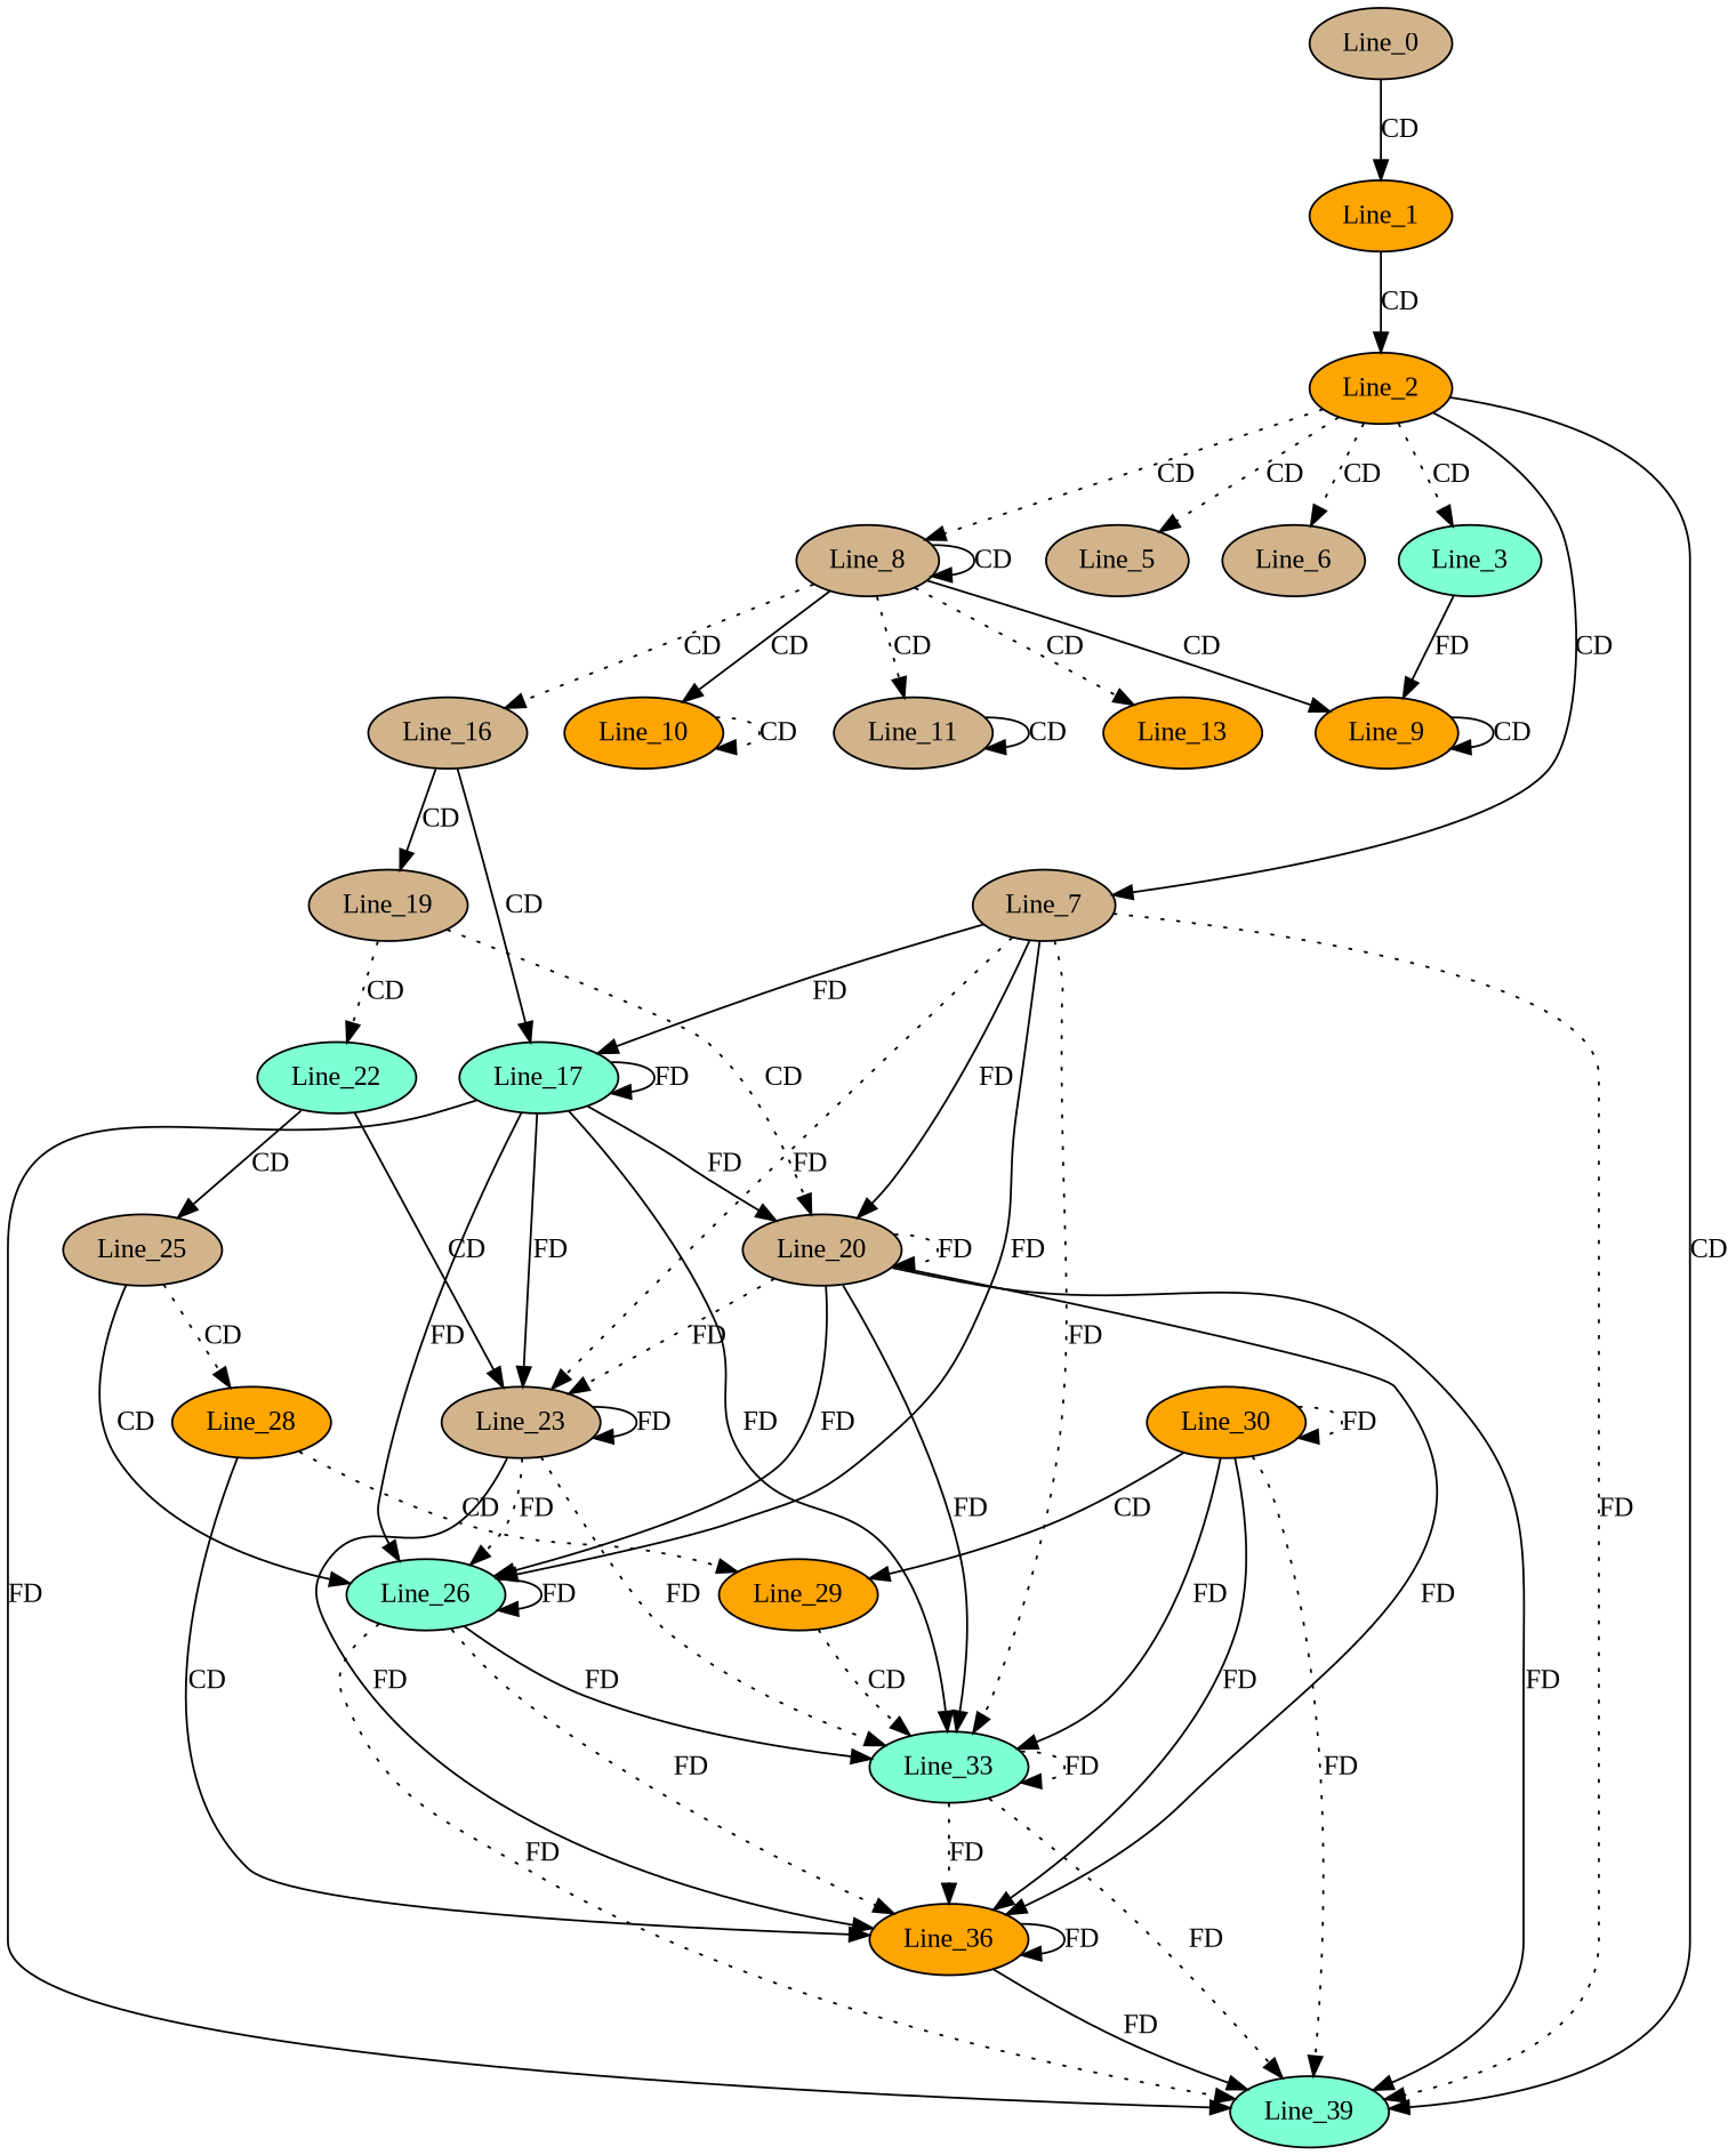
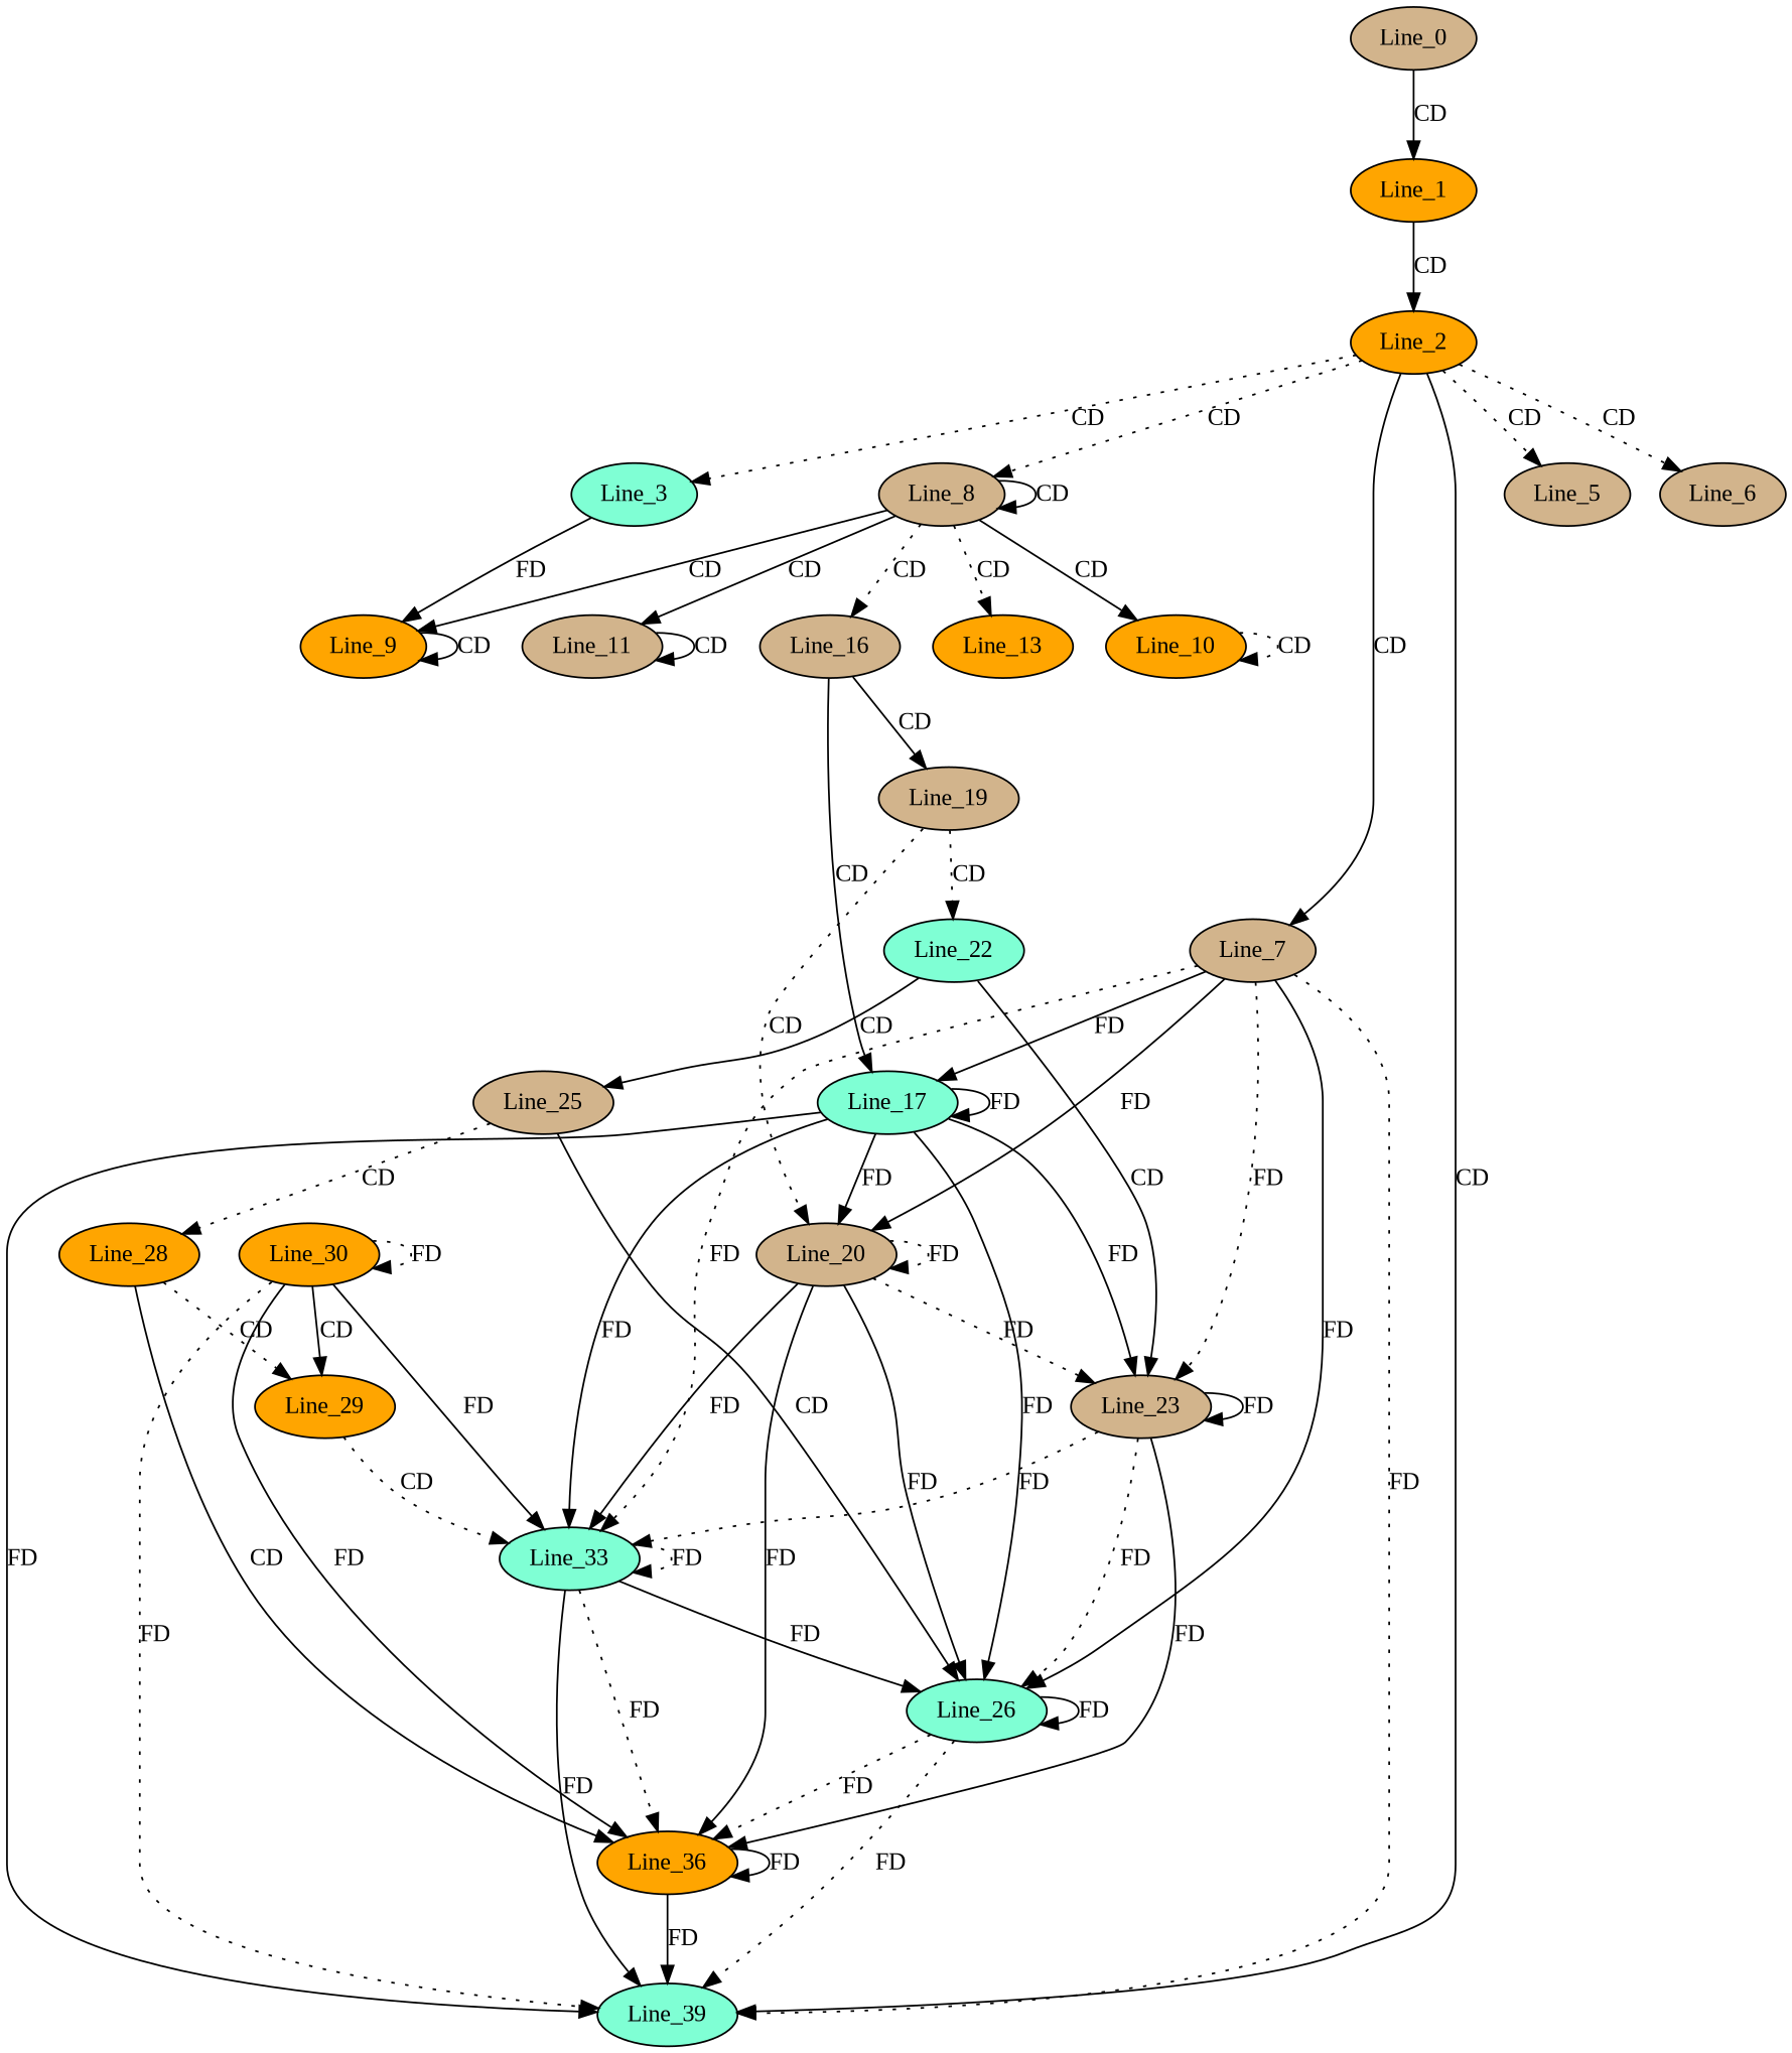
  digraph {
    fontname="Liberation Serif"
    node [fillcolor=tan fontname="Liberation Serif" style=filled]
    edge [fontname="Liberation Serif" style=solid]
    Line_1 [fillcolor=orange]
    Line_0
    Line_2 [fillcolor=orange]
    Line_3 [fillcolor=aquamarine]
    Line_5
    Line_6
    Line_7
    Line_8
    Line_39 [fillcolor=aquamarine]
    Line_9 [fillcolor=orange]
    Line_17 [fillcolor=aquamarine]
    Line_20
    Line_23
    Line_26 [fillcolor=aquamarine]
    Line_33 [fillcolor=aquamarine]
    Line_10 [fillcolor=orange]
    Line_11
    Line_13 [fillcolor=orange]
    Line_16
    Line_36 [fillcolor=orange]
    Line_19
    Line_22 [fillcolor=aquamarine]
    Line_25
    Line_28 [fillcolor=orange]
    Line_29 [fillcolor=orange]
    Line_30 [fillcolor=orange]
    Line_1 -> Line_2 [label=CD]
    Line_0 -> Line_1 [label=CD]
    Line_2 -> Line_3 [label=CD style=dotted]
    Line_2 -> Line_5 [label=CD style=dotted]
    Line_2 -> Line_6 [label=CD style=dotted]
    Line_2 -> Line_7 [label=CD]
    Line_2 -> Line_8 [label=CD style=dotted]
    Line_2 -> Line_39 [label=CD]
    Line_3 -> Line_9 [label=FD]
    Line_7 -> Line_39 [label=FD style=dotted]
    Line_7 -> Line_17 [label=FD]
    Line_7 -> Line_20 [label=FD]
    Line_7 -> Line_23 [label=FD style=dotted]
    Line_7 -> Line_26 [label=FD]
    Line_7 -> Line_33 [label=FD style=dotted]
    Line_8 -> Line_8 [label=CD]
    Line_8 -> Line_9 [label=CD]
    Line_8 -> Line_10 [label=CD]
-   Line_8 -> Line_11 [label=CD style=dotted]
+   Line_8 -> Line_11 [label=CD]
    Line_8 -> Line_13 [label=CD style=dotted]
    Line_8 -> Line_16 [label=CD style=dotted]
    Line_9 -> Line_9 [label=CD]
    Line_17 -> Line_39 [label=FD]
    Line_17 -> Line_17 [label=FD]
    Line_17 -> Line_20 [label=FD]
    Line_17 -> Line_23 [label=FD]
    Line_17 -> Line_26 [label=FD]
    Line_17 -> Line_33 [label=FD]
-   Line_20 -> Line_39 [label=FD]
    Line_20 -> Line_20 [label=FD style=dotted]
    Line_20 -> Line_23 [label=FD style=dotted]
    Line_20 -> Line_26 [label=FD]
    Line_20 -> Line_33 [label=FD]
    Line_20 -> Line_36 [label=FD]
    Line_23 -> Line_23 [label=FD]
    Line_23 -> Line_26 [label=FD style=dotted]
    Line_23 -> Line_33 [label=FD style=dotted]
    Line_23 -> Line_36 [label=FD]
    Line_26 -> Line_39 [label=FD style=dotted]
    Line_26 -> Line_26 [label=FD]
-   Line_26 -> Line_33 [label=FD]
+   Line_33 -> Line_26 [label=FD]
    Line_26 -> Line_36 [label=FD style=dotted]
-   Line_33 -> Line_39 [label=FD style=dotted]
+   Line_33 -> Line_39 [label=FD]
    Line_33 -> Line_33 [label=FD style=dotted]
    Line_33 -> Line_36 [label=FD style=dotted]
    Line_10 -> Line_10 [label=CD style=dotted]
    Line_11 -> Line_11 [label=CD]
    Line_16 -> Line_17 [label=CD]
    Line_16 -> Line_19 [label=CD]
    Line_36 -> Line_39 [label=FD]
    Line_36 -> Line_36 [label=FD]
    Line_19 -> Line_20 [label=CD style=dotted]
    Line_19 -> Line_22 [label=CD style=dotted]
    Line_22 -> Line_23 [label=CD]
    Line_22 -> Line_25 [label=CD]
    Line_25 -> Line_26 [label=CD]
    Line_25 -> Line_28 [label=CD style=dotted]
    Line_28 -> Line_36 [label=CD]
    Line_28 -> Line_29 [label=CD style=dotted]
    Line_29 -> Line_33 [label=CD style=dotted]
    Line_30 -> Line_39 [label=FD style=dotted]
    Line_30 -> Line_33 [label=FD]
    Line_30 -> Line_36 [label=FD]
    Line_30 -> Line_29 [label=CD]
    Line_30 -> Line_30 [label=FD style=dotted]
  }
